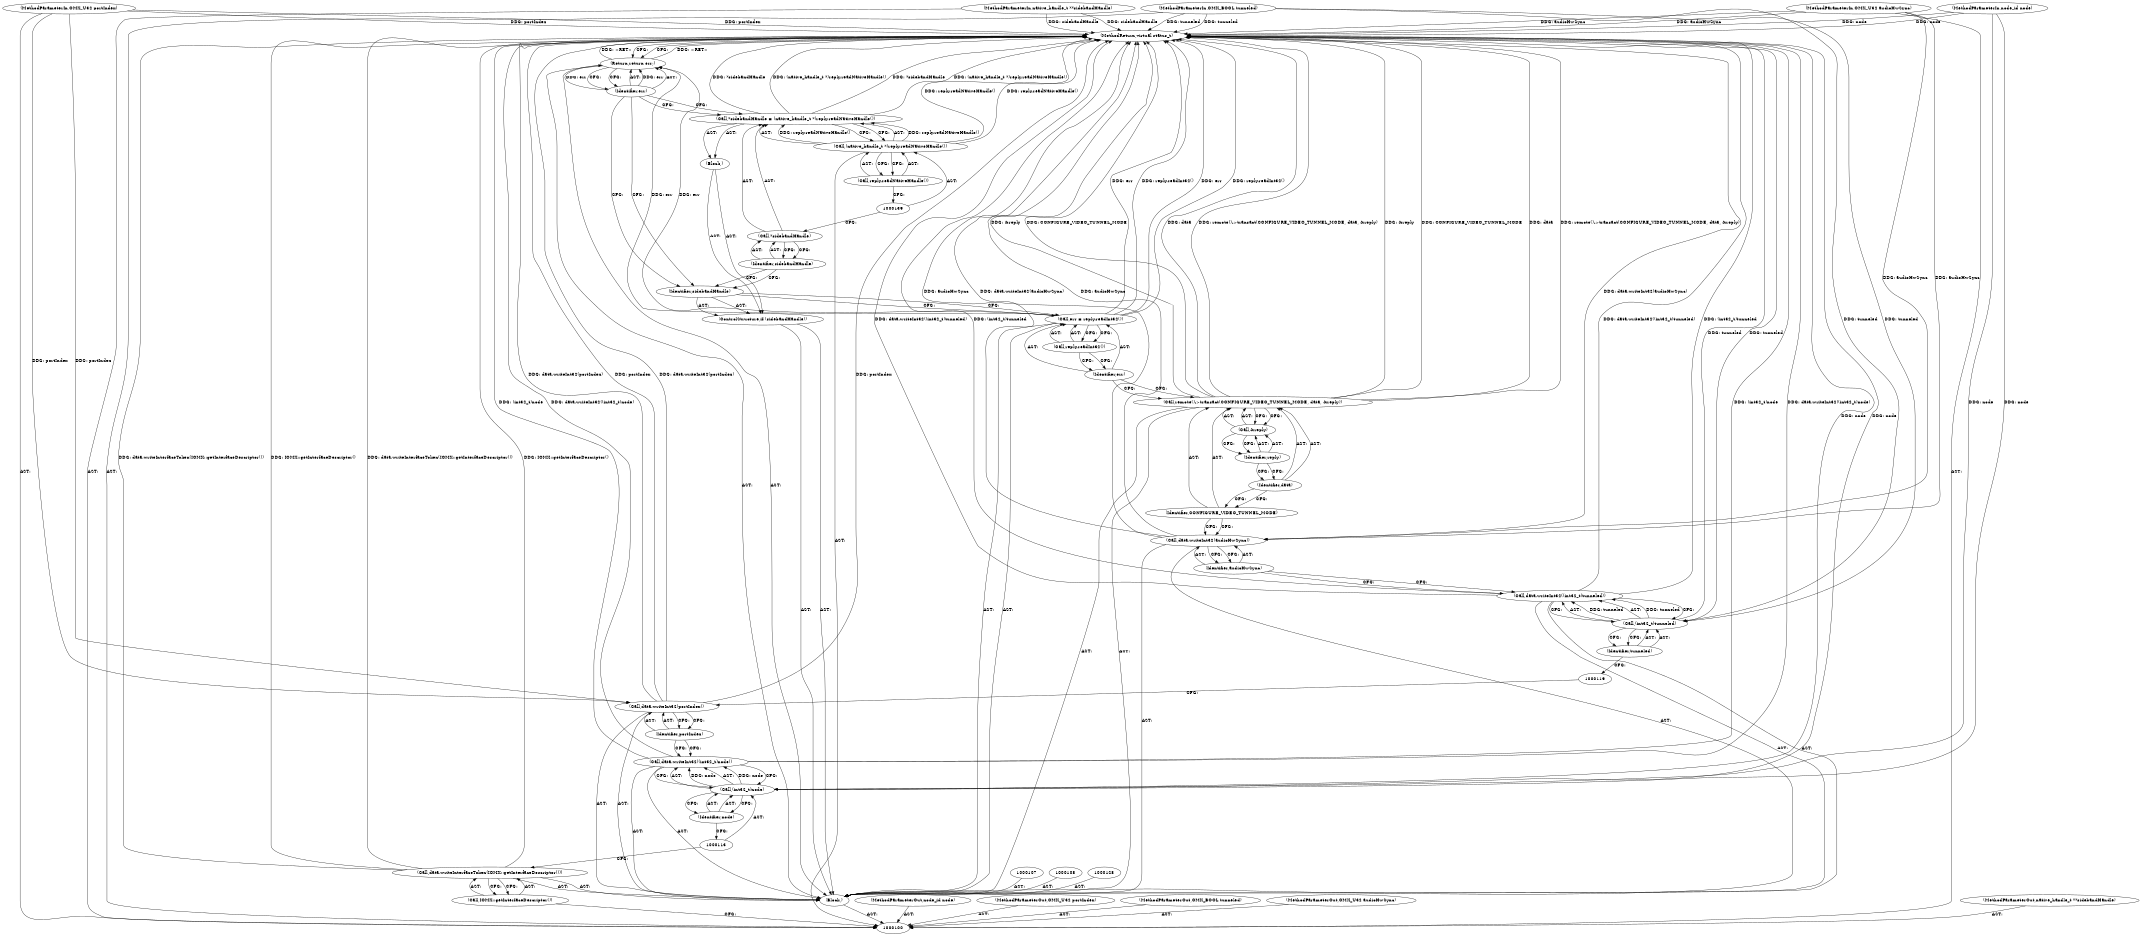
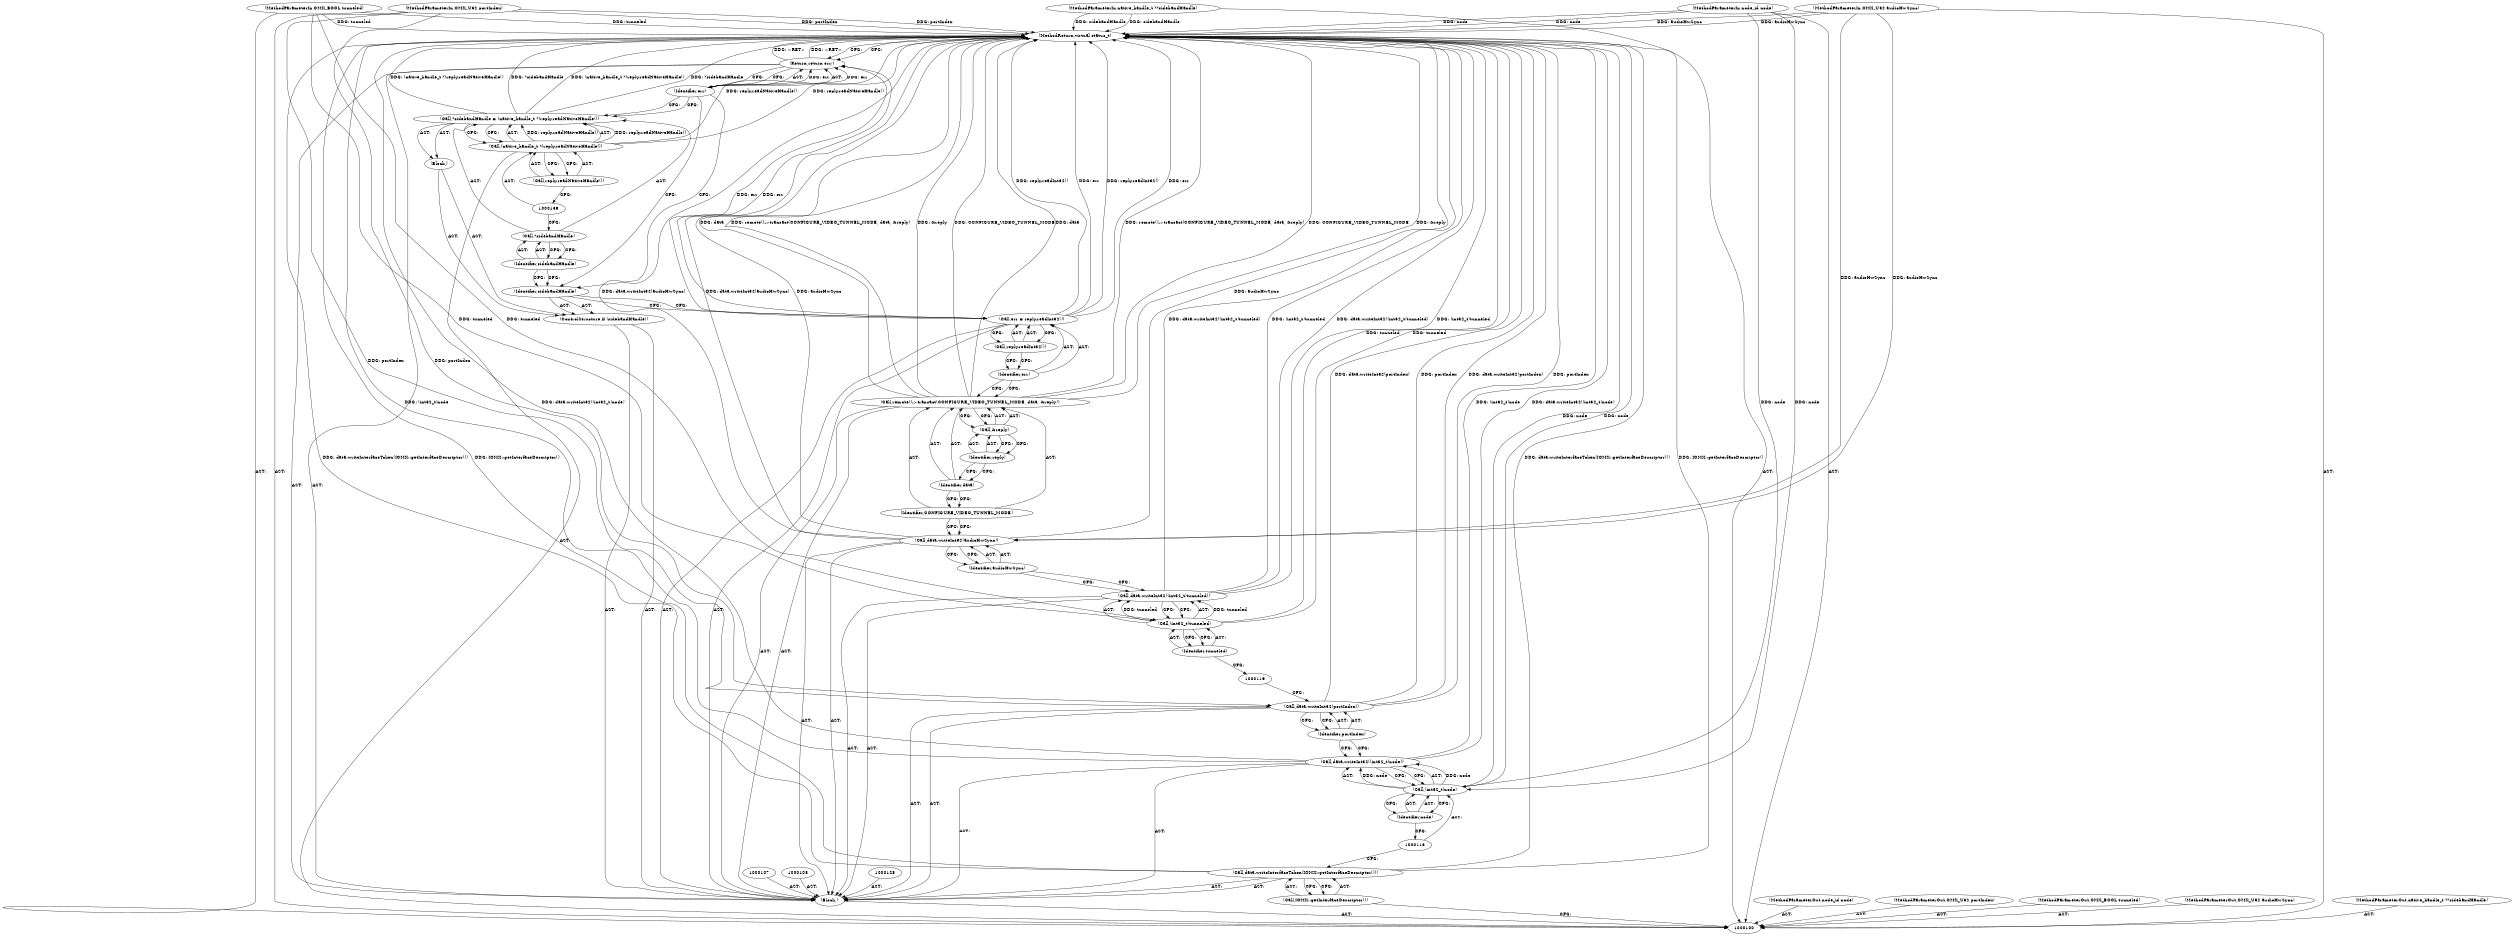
  digraph {
    n1 [label="(MethodReturn,virtual status_t)"]
    n2 [label="(Return,return err;)"]
    n3 [label="(Block,)"]
    n4 [label="(Identifier,err)"]
    n5 [label="(Identifier,CONFIGURE_VIDEO_TUNNEL_MODE)"]
    n6 [label="(Call,remote()->transact(CONFIGURE_VIDEO_TUNNEL_MODE, data, &reply))"]
    n7 [label="(Call,data.writeInt32(audioHwSync))"]
    n8 [label="(Call,&reply)"]
    n9 [label="(Identifier,audioHwSync)"]
    n10 [label="(Identifier,data)"]
    n11 [label="(Identifier,reply)"]
    1000100
    n13 [label="(Call,err = reply.readInt32())"]
    n14 [label="(Call,reply.readInt32())"]
    n15 [label="(Identifier,err)"]
    n16 [label="(Identifier,sidebandHandle)"]
    n17 [label="(ControlStructure,if (sidebandHandle))"]
    n18 [label="(Block,)"]
    n19 [label="(Call,*sidebandHandle = (native_handle_t *)reply.readNativeHandle())"]
    n20 [label="(Call,(native_handle_t *)reply.readNativeHandle())"]
    n21 [label="(Call,reply.readNativeHandle())"]
    n22 [label="(Call,*sidebandHandle)"]
    n23 [label="(Identifier,sidebandHandle)"]
    1000139
    n25 [label="(MethodParameterIn,node_id node)"]
    n26 [label="(Call,(int32_t)node)"]
    n27 [label="(Identifier,node)"]
    n28 [label="(Call,data.writeInt32((int32_t)node))"]
    n29 [label="(MethodParameterOut,node_id node)"]
    n30 [label="(MethodParameterIn,OMX_U32 portIndex)"]
    n31 [label="(Call,data.writeInt32(portIndex))"]
    n32 [label="(Identifier,portIndex)"]
    n33 [label="(MethodParameterOut,OMX_U32 portIndex)"]
    n34 [label="(MethodParameterIn,OMX_BOOL tunneled)"]
    n35 [label="(Call,(int32_t)tunneled)"]
    n36 [label="(Identifier,tunneled)"]
    n37 [label="(Call,data.writeInt32((int32_t)tunneled))"]
    n38 [label="(MethodParameterOut,OMX_BOOL tunneled)"]
    n39 [label="(MethodParameterIn,OMX_U32 audioHwSync)"]
    n40 [label="(MethodParameterOut,OMX_U32 audioHwSync)"]
    n41 [label="(MethodParameterIn,native_handle_t **sidebandHandle)"]
    n42 [label="(MethodParameterOut,native_handle_t **sidebandHandle)"]
    n43 [label="(Call,IOMX::getInterfaceDescriptor())"]
    n44 [label="(Call,data.writeInterfaceToken(IOMX::getInterfaceDescriptor()))"]
    1000113
    1000119
    1000107
    1000108
    1000128
    n1 -> n2 [label="CFG: "]
    n1 -> n2 [label="CFG: "]
    n2 -> n1 [label="DDG: <RET>"]
    n2 -> n1 [label="DDG: <RET>"]
    n2 -> n3 [label="AST: "]
    n2 -> n3 [label="AST: "]
    n2 -> n4 [label="CFG: "]
    n2 -> n4 [label="CFG: "]
    n3 -> 1000100 [label="AST: "]
    n4 -> n2 [label="AST: "]
    n4 -> n2 [label="DDG: err"]
    n4 -> n2 [label="AST: "]
    n4 -> n2 [label="DDG: err"]
    n4 -> n16 [label="CFG: "]
    n4 -> n16 [label="CFG: "]
    n4 -> n19 [label="CFG: "]
    n4 -> n19 [label="CFG: "]
    n5 -> n6 [label="AST: "]
    n5 -> n6 [label="AST: "]
    n5 -> n7 [label="CFG: "]
    n5 -> n7 [label="CFG: "]
    n6 -> n1 [label="DDG: data"]
    n6 -> n1 [label="DDG: remote()->transact(CONFIGURE_VIDEO_TUNNEL_MODE, data, &reply)"]
    n6 -> n1 [label="DDG: &reply"]
    n6 -> n1 [label="DDG: CONFIGURE_VIDEO_TUNNEL_MODE"]
    n6 -> n1 [label="DDG: data"]
    n6 -> n1 [label="DDG: remote()->transact(CONFIGURE_VIDEO_TUNNEL_MODE, data, &reply)"]
    n6 -> n1 [label="DDG: &reply"]
    n6 -> n1 [label="DDG: CONFIGURE_VIDEO_TUNNEL_MODE"]
    n6 -> n3 [label="AST: "]
    n6 -> n3 [label="AST: "]
    n6 -> n8 [label="CFG: "]
    n6 -> n8 [label="CFG: "]
    n7 -> n1 [label="DDG: data.writeInt32(audioHwSync)"]
    n7 -> n1 [label="DDG: audioHwSync"]
    n7 -> n1 [label="DDG: data.writeInt32(audioHwSync)"]
    n7 -> n1 [label="DDG: audioHwSync"]
    n7 -> n3 [label="AST: "]
    n7 -> n3 [label="AST: "]
    n7 -> n9 [label="CFG: "]
    n7 -> n9 [label="CFG: "]
    n8 -> n6 [label="AST: "]
    n8 -> n6 [label="AST: "]
    n8 -> n11 [label="CFG: "]
    n8 -> n11 [label="CFG: "]
    n9 -> n7 [label="AST: "]
    n9 -> n7 [label="AST: "]
    n9 -> n37 [label="CFG: "]
    n9 -> n37 [label="CFG: "]
    n10 -> n5 [label="CFG: "]
    n10 -> n5 [label="CFG: "]
    n10 -> n6 [label="AST: "]
    n10 -> n6 [label="AST: "]
    n11 -> n8 [label="AST: "]
    n11 -> n8 [label="AST: "]
    n11 -> n10 [label="CFG: "]
    n11 -> n10 [label="CFG: "]
    n13 -> n1 [label="DDG: err"]
    n13 -> n1 [label="DDG: reply.readInt32()"]
    n13 -> n1 [label="DDG: err"]
    n13 -> n1 [label="DDG: reply.readInt32()"]
    n13 -> n2 [label="DDG: err"]
    n13 -> n2 [label="DDG: err"]
    n13 -> n3 [label="AST: "]
    n13 -> n3 [label="AST: "]
    n13 -> n14 [label="CFG: "]
    n13 -> n14 [label="CFG: "]
    n14 -> n13 [label="AST: "]
    n14 -> n13 [label="AST: "]
    n14 -> n15 [label="CFG: "]
    n14 -> n15 [label="CFG: "]
    n15 -> n6 [label="CFG: "]
    n15 -> n6 [label="CFG: "]
    n15 -> n13 [label="AST: "]
    n15 -> n13 [label="AST: "]
    n16 -> n13 [label="CFG: "]
    n16 -> n13 [label="CFG: "]
    n16 -> n17 [label="AST: "]
    n16 -> n17 [label="AST: "]
    n17 -> n3 [label="AST: "]
    n17 -> n3 [label="AST: "]
    n18 -> n17 [label="AST: "]
    n18 -> n17 [label="AST: "]
    n19 -> n1 [label="DDG: (native_handle_t *)reply.readNativeHandle()"]
    n19 -> n1 [label="DDG: *sidebandHandle"]
    n19 -> n1 [label="DDG: (native_handle_t *)reply.readNativeHandle()"]
    n19 -> n1 [label="DDG: *sidebandHandle"]
    n19 -> n18 [label="AST: "]
    n19 -> n18 [label="AST: "]
    n19 -> n20 [label="CFG: "]
    n19 -> n20 [label="CFG: "]
    n20 -> n1 [label="DDG: reply.readNativeHandle()"]
    n20 -> n1 [label="DDG: reply.readNativeHandle()"]
    n20 -> 1000100 [label="AST: "]
    n20 -> n19 [label="AST: "]
    n20 -> n19 [label="DDG: reply.readNativeHandle()"]
    n20 -> n19 [label="AST: "]
    n20 -> n19 [label="DDG: reply.readNativeHandle()"]
    n20 -> n21 [label="CFG: "]
    n20 -> n21 [label="CFG: "]
    n21 -> n20 [label="AST: "]
    n21 -> n20 [label="AST: "]
    n21 -> 1000139 [label="CFG: "]
    n22 -> n19 [label="AST: "]
    n22 -> n19 [label="AST: "]
    n22 -> n23 [label="CFG: "]
    n22 -> n23 [label="CFG: "]
    n23 -> n16 [label="CFG: "]
    n23 -> n16 [label="CFG: "]
    n23 -> n22 [label="AST: "]
    n23 -> n22 [label="AST: "]
    1000139 -> n20 [label="AST: "]
    1000139 -> n22 [label="CFG: "]
    n25 -> n1 [label="DDG: node"]
    n25 -> n1 [label="DDG: node"]
+   n25 -> 1000100 [label="AST: "]
    n25 -> n26 [label="DDG: node"]
    n25 -> n26 [label="DDG: node"]
    n26 -> n1 [label="DDG: node"]
    n26 -> n1 [label="DDG: node"]
    n26 -> n27 [label="CFG: "]
    n26 -> n27 [label="CFG: "]
    n26 -> n28 [label="AST: "]
    n26 -> n28 [label="DDG: node"]
    n26 -> n28 [label="AST: "]
    n26 -> n28 [label="DDG: node"]
    n27 -> n26 [label="AST: "]
    n27 -> n26 [label="AST: "]
    n27 -> 1000113 [label="CFG: "]
    n28 -> n1 [label="DDG: (int32_t)node"]
    n28 -> n1 [label="DDG: data.writeInt32((int32_t)node)"]
    n28 -> n1 [label="DDG: (int32_t)node"]
    n28 -> n1 [label="DDG: data.writeInt32((int32_t)node)"]
    n28 -> n3 [label="AST: "]
    n28 -> n3 [label="AST: "]
    n28 -> n26 [label="CFG: "]
    n28 -> n26 [label="CFG: "]
    n29 -> 1000100 [label="AST: "]
    n30 -> n1 [label="DDG: portIndex"]
    n30 -> n1 [label="DDG: portIndex"]
    n30 -> 1000100 [label="AST: "]
    n30 -> n31 [label="DDG: portIndex"]
    n30 -> n31 [label="DDG: portIndex"]
    n31 -> n1 [label="DDG: data.writeInt32(portIndex)"]
    n31 -> n1 [label="DDG: portIndex"]
    n31 -> n1 [label="DDG: data.writeInt32(portIndex)"]
    n31 -> n1 [label="DDG: portIndex"]
    n31 -> n3 [label="AST: "]
    n31 -> n3 [label="AST: "]
    n31 -> n32 [label="CFG: "]
    n31 -> n32 [label="CFG: "]
    n32 -> n28 [label="CFG: "]
    n32 -> n28 [label="CFG: "]
    n32 -> n31 [label="AST: "]
    n32 -> n31 [label="AST: "]
    n33 -> 1000100 [label="AST: "]
    n34 -> n1 [label="DDG: tunneled"]
    n34 -> n1 [label="DDG: tunneled"]
    n34 -> 1000100 [label="AST: "]
    n34 -> n35 [label="DDG: tunneled"]
    n34 -> n35 [label="DDG: tunneled"]
    n35 -> n1 [label="DDG: tunneled"]
    n35 -> n1 [label="DDG: tunneled"]
    n35 -> n36 [label="CFG: "]
    n35 -> n36 [label="CFG: "]
    n35 -> n37 [label="AST: "]
    n35 -> n37 [label="DDG: tunneled"]
    n35 -> n37 [label="AST: "]
    n35 -> n37 [label="DDG: tunneled"]
    n36 -> n35 [label="AST: "]
    n36 -> n35 [label="AST: "]
    n36 -> 1000119 [label="CFG: "]
    n37 -> n1 [label="DDG: data.writeInt32((int32_t)tunneled)"]
    n37 -> n1 [label="DDG: (int32_t)tunneled"]
    n37 -> n1 [label="DDG: data.writeInt32((int32_t)tunneled)"]
    n37 -> n1 [label="DDG: (int32_t)tunneled"]
    n37 -> n3 [label="AST: "]
    n37 -> n3 [label="AST: "]
    n37 -> n35 [label="CFG: "]
    n37 -> n35 [label="CFG: "]
    n38 -> 1000100 [label="AST: "]
    n39 -> n1 [label="DDG: audioHwSync"]
    n39 -> n1 [label="DDG: audioHwSync"]
    n39 -> n7 [label="DDG: audioHwSync"]
    n39 -> n7 [label="DDG: audioHwSync"]
    n39 -> 1000100 [label="AST: "]
    n40 -> 1000100 [label="AST: "]
    n41 -> n1 [label="DDG: sidebandHandle"]
    n41 -> n1 [label="DDG: sidebandHandle"]
    n41 -> 1000100 [label="AST: "]
    n42 -> 1000100 [label="AST: "]
    n43 -> 1000100 [label="CFG: "]
    n43 -> n44 [label="AST: "]
    n43 -> n44 [label="AST: "]
    n44 -> n1 [label="DDG: data.writeInterfaceToken(IOMX::getInterfaceDescriptor())"]
    n44 -> n1 [label="DDG: IOMX::getInterfaceDescriptor()"]
    n44 -> n1 [label="DDG: data.writeInterfaceToken(IOMX::getInterfaceDescriptor())"]
    n44 -> n1 [label="DDG: IOMX::getInterfaceDescriptor()"]
    n44 -> n3 [label="AST: "]
    n44 -> n3 [label="AST: "]
    n44 -> n43 [label="CFG: "]
    n44 -> n43 [label="CFG: "]
    1000113 -> n26 [label="AST: "]
    1000113 -> n44 [label="CFG: "]
    1000119 -> n31 [label="CFG: "]
    1000107 -> n3 [label="AST: "]
    1000108 -> n3 [label="AST: "]
    1000128 -> n3 [label="AST: "]
  }
